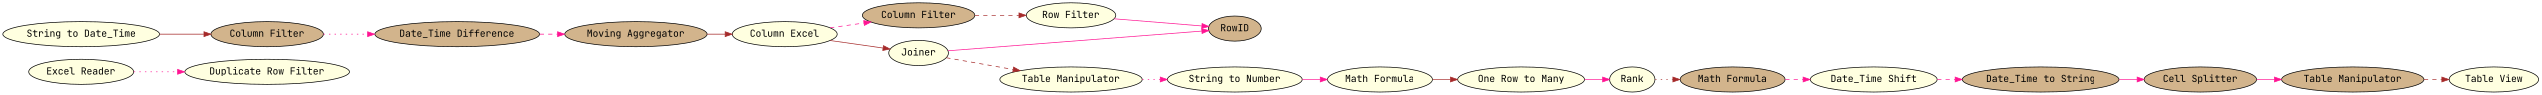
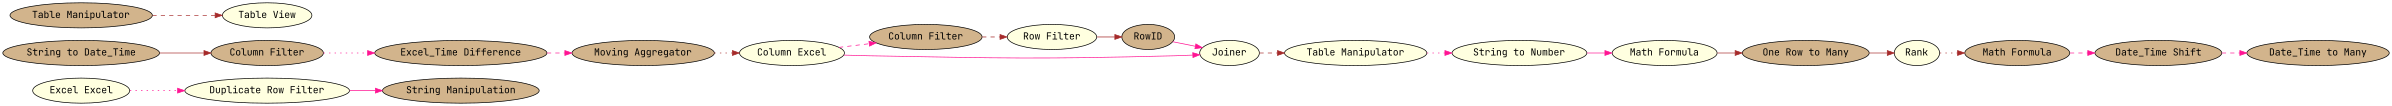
  digraph {
    fontname="JetBrains Mono"
    rankdir=LR
    node [fillcolor=tan fontname="JetBrains Mono" style=filled]
    edge [color=deeppink fontname="JetBrains Mono" style=solid]
-   n1 [fillcolor=lightyellow label="Excel Reader"]
+   n1 [fillcolor=lightyellow label="Excel Excel"]
    n2 [fillcolor=lightyellow label="Duplicate Row Filter"]
-   n4 [fillcolor=lightyellow label="String to Date_Time"]
+   n3 [label="String Manipulation"]
+   n4 [label="String to Date_Time"]
    n5 [label="Column Filter"]
-   n6 [label="Date_Time Difference"]
+   n6 [label="Excel_Time Difference"]
    n7 [label="Moving Aggregator"]
    n8 [fillcolor=lightyellow label="Column Excel"]
    n9 [label="Column Filter"]
    n10 [fillcolor=lightyellow label=Joiner]
    n11 [fillcolor=lightyellow label="Row Filter"]
    n12 [fillcolor=lightyellow label="Table Manipulator"]
    n13 [label=RowID]
    n14 [fillcolor=lightyellow label="String to Number"]
    n15 [fillcolor=lightyellow label="Math Formula"]
-   n16 [fillcolor=lightyellow label="One Row to Many"]
+   n16 [label="One Row to Many"]
    n17 [fillcolor=lightyellow label=Rank]
    n18 [label="Math Formula"]
-   n19 [fillcolor=lightyellow label="Date_Time Shift"]
-   n20 [label="Date_Time to String"]
-   n21 [label="Cell Splitter"]
+   n19 [label="Date_Time Shift"]
+   n20 [label="Date_Time to Many"]
    n22 [label="Table Manipulator"]
    n23 [fillcolor=lightyellow label="Table View"]
    n1 -> n2 [style=dotted]
+   n2 -> n3
    n4 -> n5 [color=brown]
    n5 -> n6 [style=dotted]
    n6 -> n7 [style=dashed]
-   n7 -> n8 [color=brown]
+   n7 -> n8 [color=brown style=dotted]
    n8 -> n9 [style=dashed]
-   n8 -> n10 [color=brown]
+   n8 -> n10
    n9 -> n11 [color=brown style=dashed]
    n10 -> n12 [color=brown style=dashed]
-   n11 -> n13
+   n11 -> n13 [color=brown]
    n12 -> n14 [style=dotted]
-   n10 -> n13
+   n13 -> n10
    n14 -> n15
    n15 -> n16 [color=brown]
-   n16 -> n17
+   n16 -> n17 [color=brown]
    n17 -> n18 [color=brown style=dotted]
    n18 -> n19 [style=dashed]
    n19 -> n20 [style=dashed]
-   n20 -> n21
-   n21 -> n22
    n22 -> n23 [color=brown style=dashed]
  }
